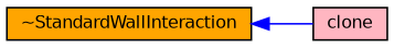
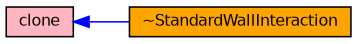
  digraph {
    rankdir=LR
    node [color=black fontname=Helvetica fontsize=10 shape=record style=filled]
    n1 [fillcolor=orange fontcolor=black height=0.2 label="~StandardWallInteraction" width=0.4]
    n2 [height=0.2 label=clone width=0.4 fillcolor=lightpink]
-   n1 -> n2 [color=blue dir=back fontname=Helvetica fontsize=10 labelfontname=Helvetica labelfontsize=10 style=solid]
+   n2 -> n1 [color=blue dir=back fontname=Helvetica fontsize=10 labelfontname=Helvetica labelfontsize=10 style=solid]
  }
